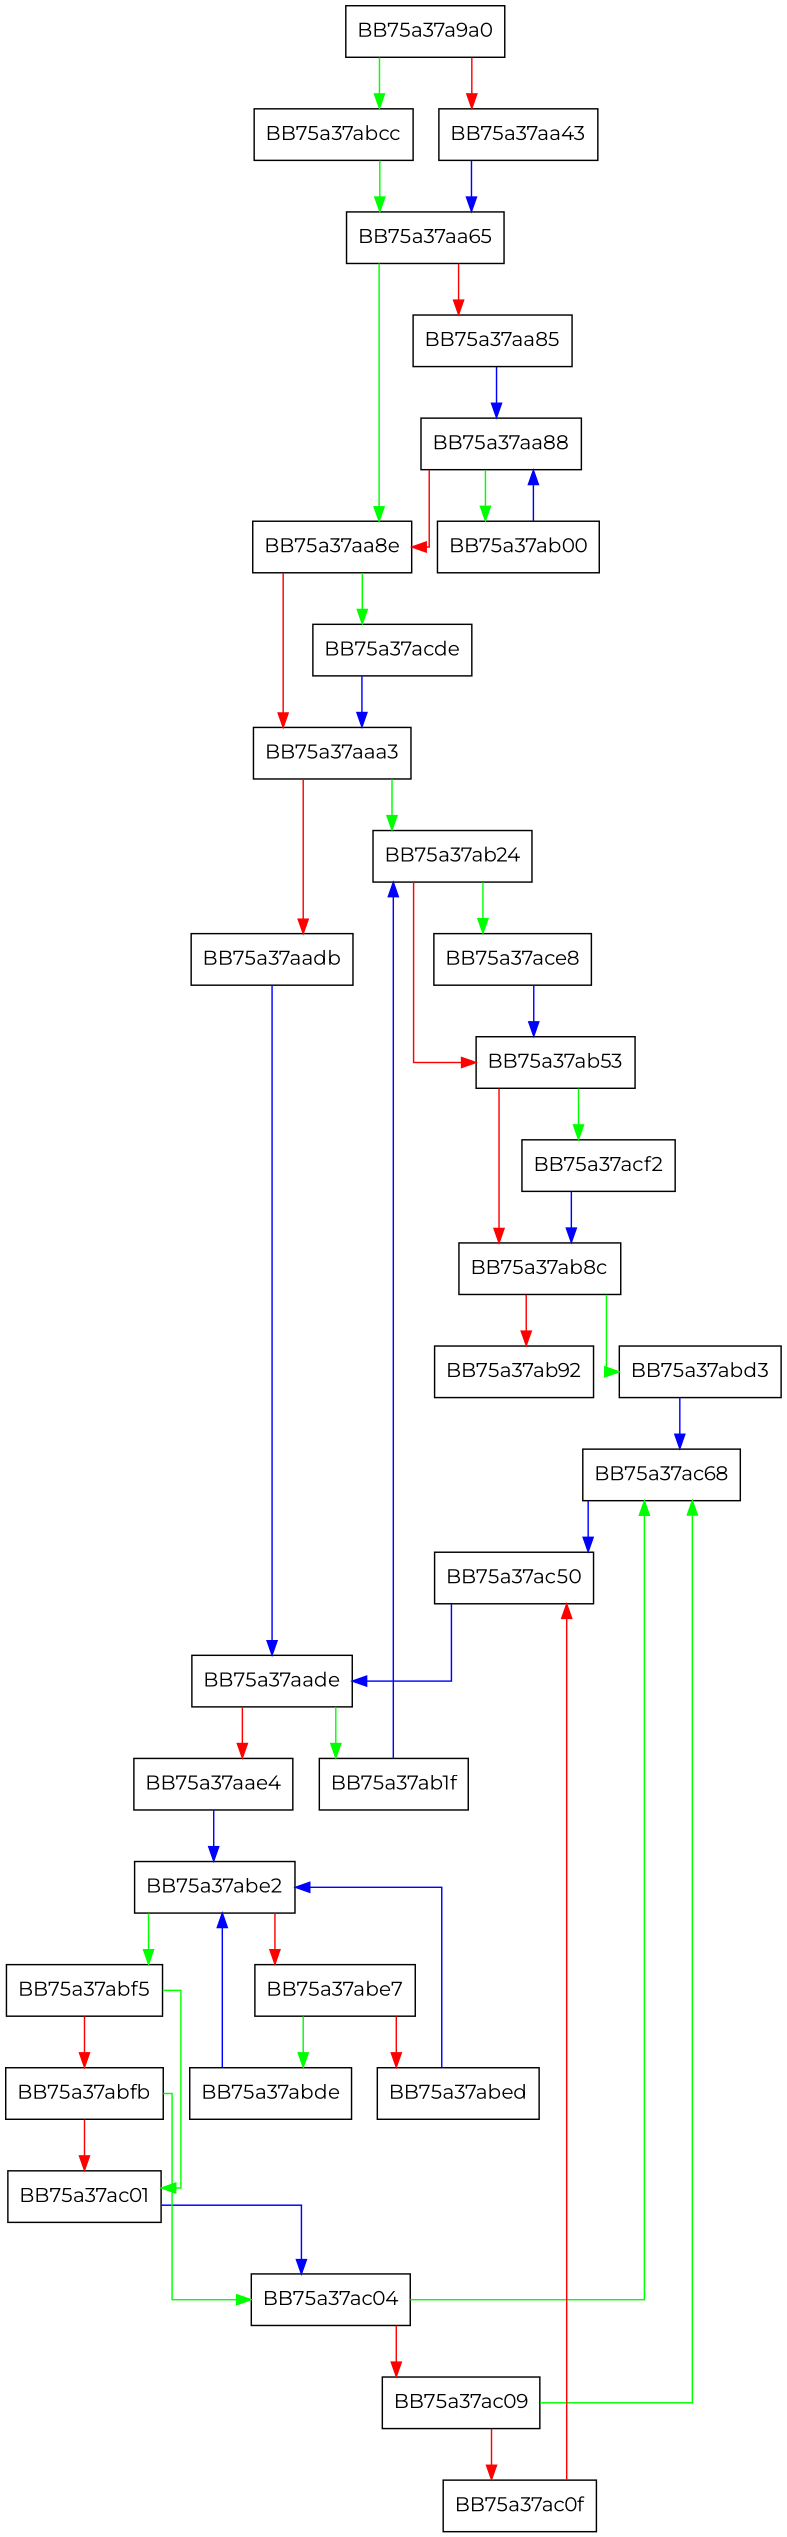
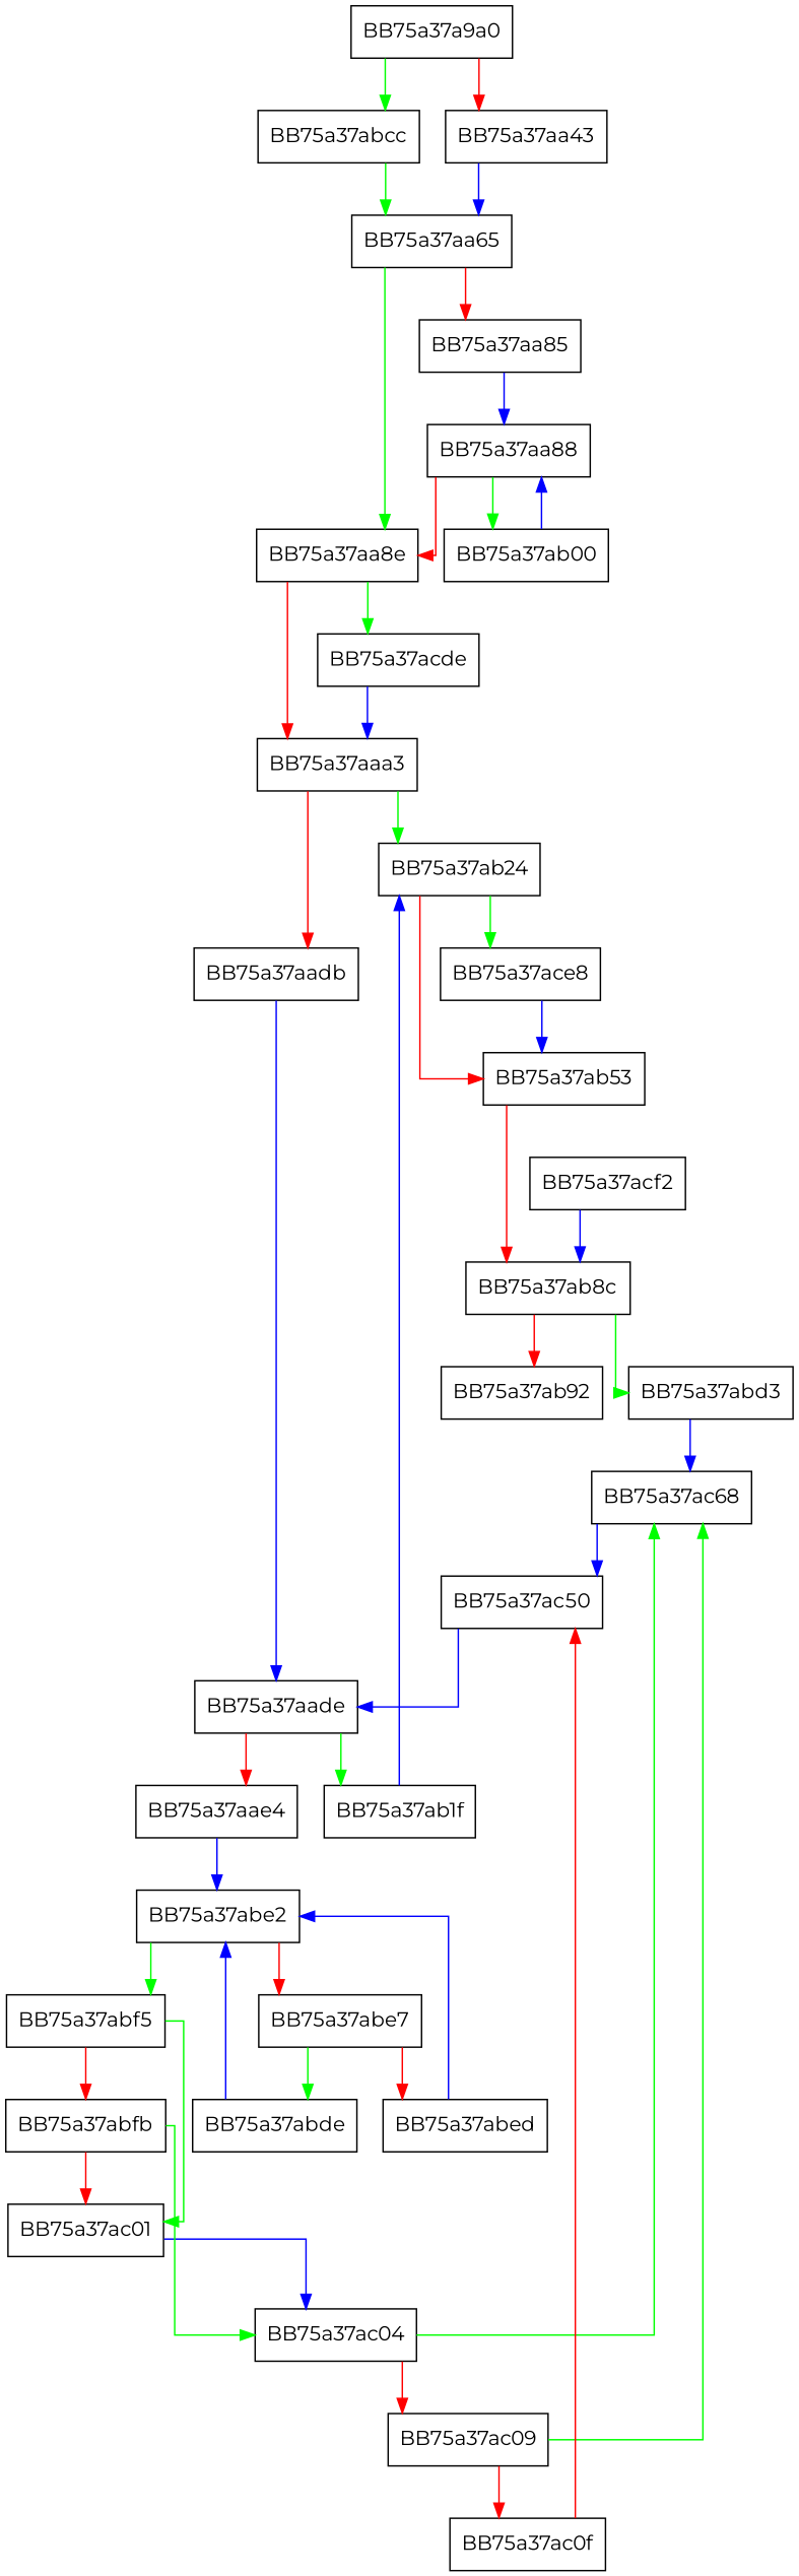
  digraph {
    fontname=Montserrat
    splines=ortho
    node [fontname=Montserrat shape=box]
    edge [color=green fontname=Montserrat]
    BB75a37a9a0
    BB75a37abcc
    BB75a37aa43
    BB75a37aa65
    BB75a37aa8e
    BB75a37aa85
    BB75a37acde
    BB75a37aaa3
    BB75a37aa88
    BB75a37ab24
    BB75a37aadb
    BB75a37ab00
    BB75a37ace8
    BB75a37ab53
    BB75a37aade
    BB75a37acf2
    BB75a37ab8c
    BB75a37ab1f
    BB75a37aae4
    BB75a37abe2
    BB75a37abf5
    BB75a37abe7
    BB75a37ac01
    BB75a37abfb
    BB75a37abde
    BB75a37abed
    BB75a37abd3
    BB75a37ab92
    BB75a37ac68
    BB75a37ac04
    BB75a37ac09
    BB75a37ac50
    BB75a37ac0f
    BB75a37a9a0 -> BB75a37abcc
    BB75a37a9a0 -> BB75a37aa43 [color=red]
    BB75a37abcc -> BB75a37aa65
    BB75a37aa43 -> BB75a37aa65 [color=blue]
    BB75a37aa65 -> BB75a37aa8e
    BB75a37aa65 -> BB75a37aa85 [color=red]
    BB75a37aa8e -> BB75a37acde
    BB75a37aa8e -> BB75a37aaa3 [color=red]
    BB75a37aa85 -> BB75a37aa88 [color=blue]
    BB75a37acde -> BB75a37aaa3 [color=blue]
    BB75a37aaa3 -> BB75a37ab24
    BB75a37aaa3 -> BB75a37aadb [color=red]
    BB75a37aa88 -> BB75a37aa8e [color=red]
    BB75a37aa88 -> BB75a37ab00
    BB75a37ab24 -> BB75a37ace8
    BB75a37ab24 -> BB75a37ab53 [color=red]
    BB75a37aadb -> BB75a37aade [color=blue]
    BB75a37ab00 -> BB75a37aa88 [color=blue]
    BB75a37ace8 -> BB75a37ab53 [color=blue]
-   BB75a37ab53 -> BB75a37acf2
    BB75a37ab53 -> BB75a37ab8c [color=red]
    BB75a37aade -> BB75a37ab1f
    BB75a37aade -> BB75a37aae4 [color=red]
    BB75a37acf2 -> BB75a37ab8c [color=blue]
    BB75a37ab8c -> BB75a37abd3
    BB75a37ab8c -> BB75a37ab92 [color=red]
    BB75a37ab1f -> BB75a37ab24 [color=blue]
    BB75a37aae4 -> BB75a37abe2 [color=blue]
    BB75a37abe2 -> BB75a37abf5
    BB75a37abe2 -> BB75a37abe7 [color=red]
    BB75a37abf5 -> BB75a37ac01
    BB75a37abf5 -> BB75a37abfb [color=red]
    BB75a37abe7 -> BB75a37abde
    BB75a37abe7 -> BB75a37abed [color=red]
    BB75a37ac01 -> BB75a37ac04 [color=blue]
    BB75a37abfb -> BB75a37ac01 [color=red]
    BB75a37abfb -> BB75a37ac04
    BB75a37abde -> BB75a37abe2 [color=blue]
    BB75a37abed -> BB75a37abe2 [color=blue]
    BB75a37abd3 -> BB75a37ac68 [color=blue]
    BB75a37ac68 -> BB75a37ac50 [color=blue]
    BB75a37ac04 -> BB75a37ac68
    BB75a37ac04 -> BB75a37ac09 [color=red]
    BB75a37ac09 -> BB75a37ac68
    BB75a37ac09 -> BB75a37ac0f [color=red]
    BB75a37ac50 -> BB75a37aade [color=blue]
    BB75a37ac0f -> BB75a37ac50 [color=red]
  }
